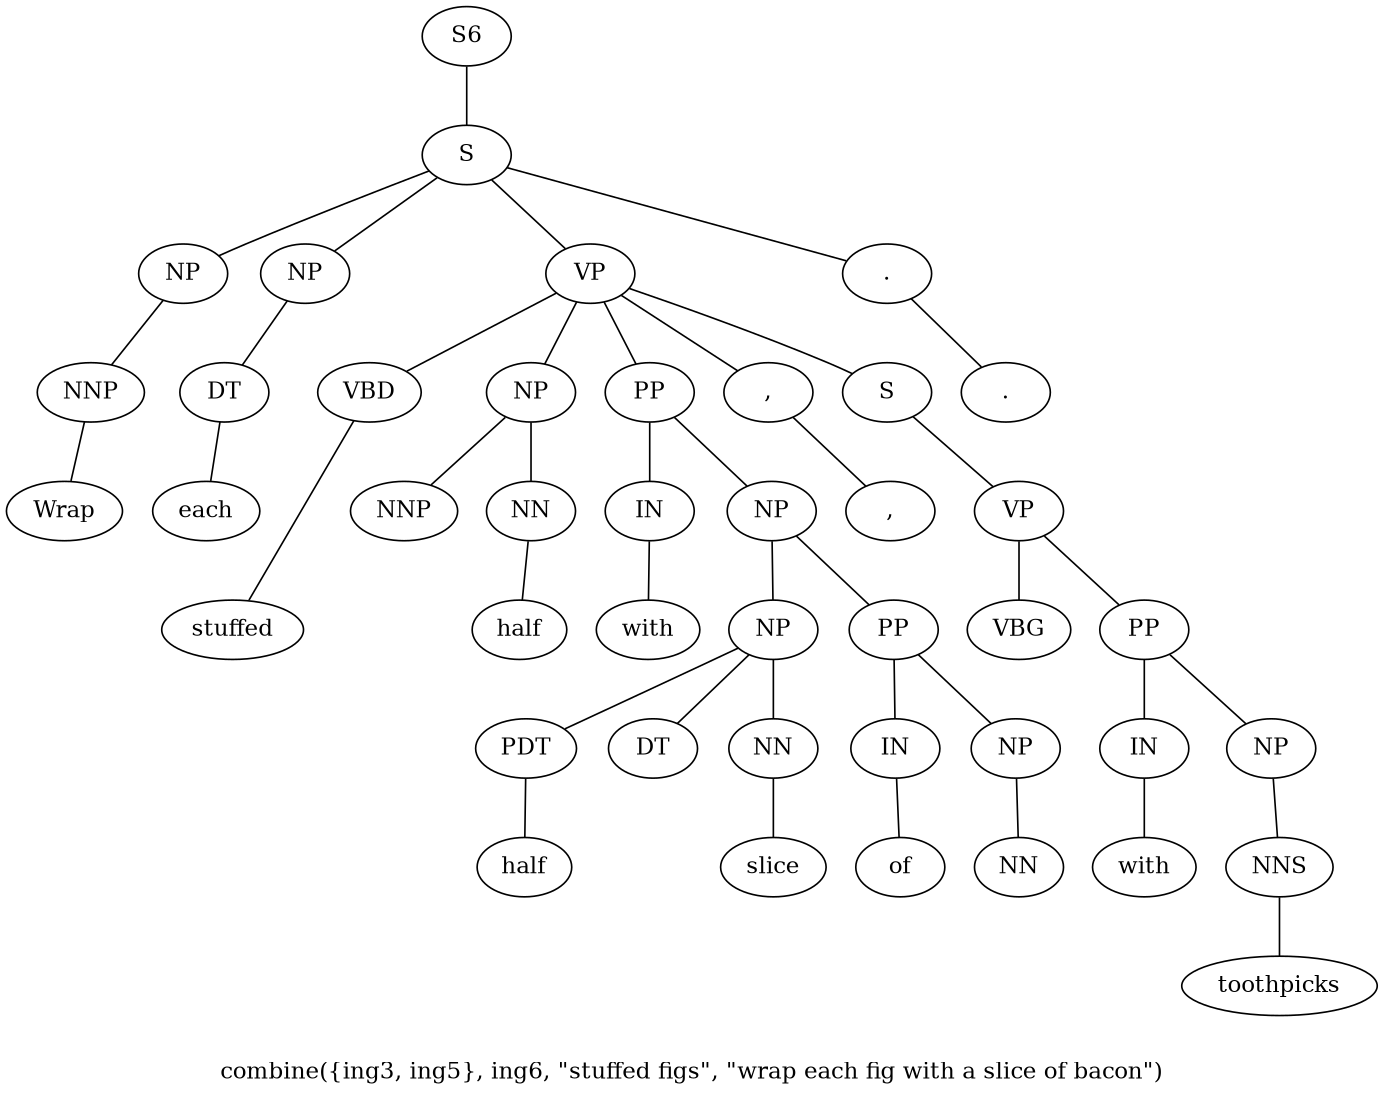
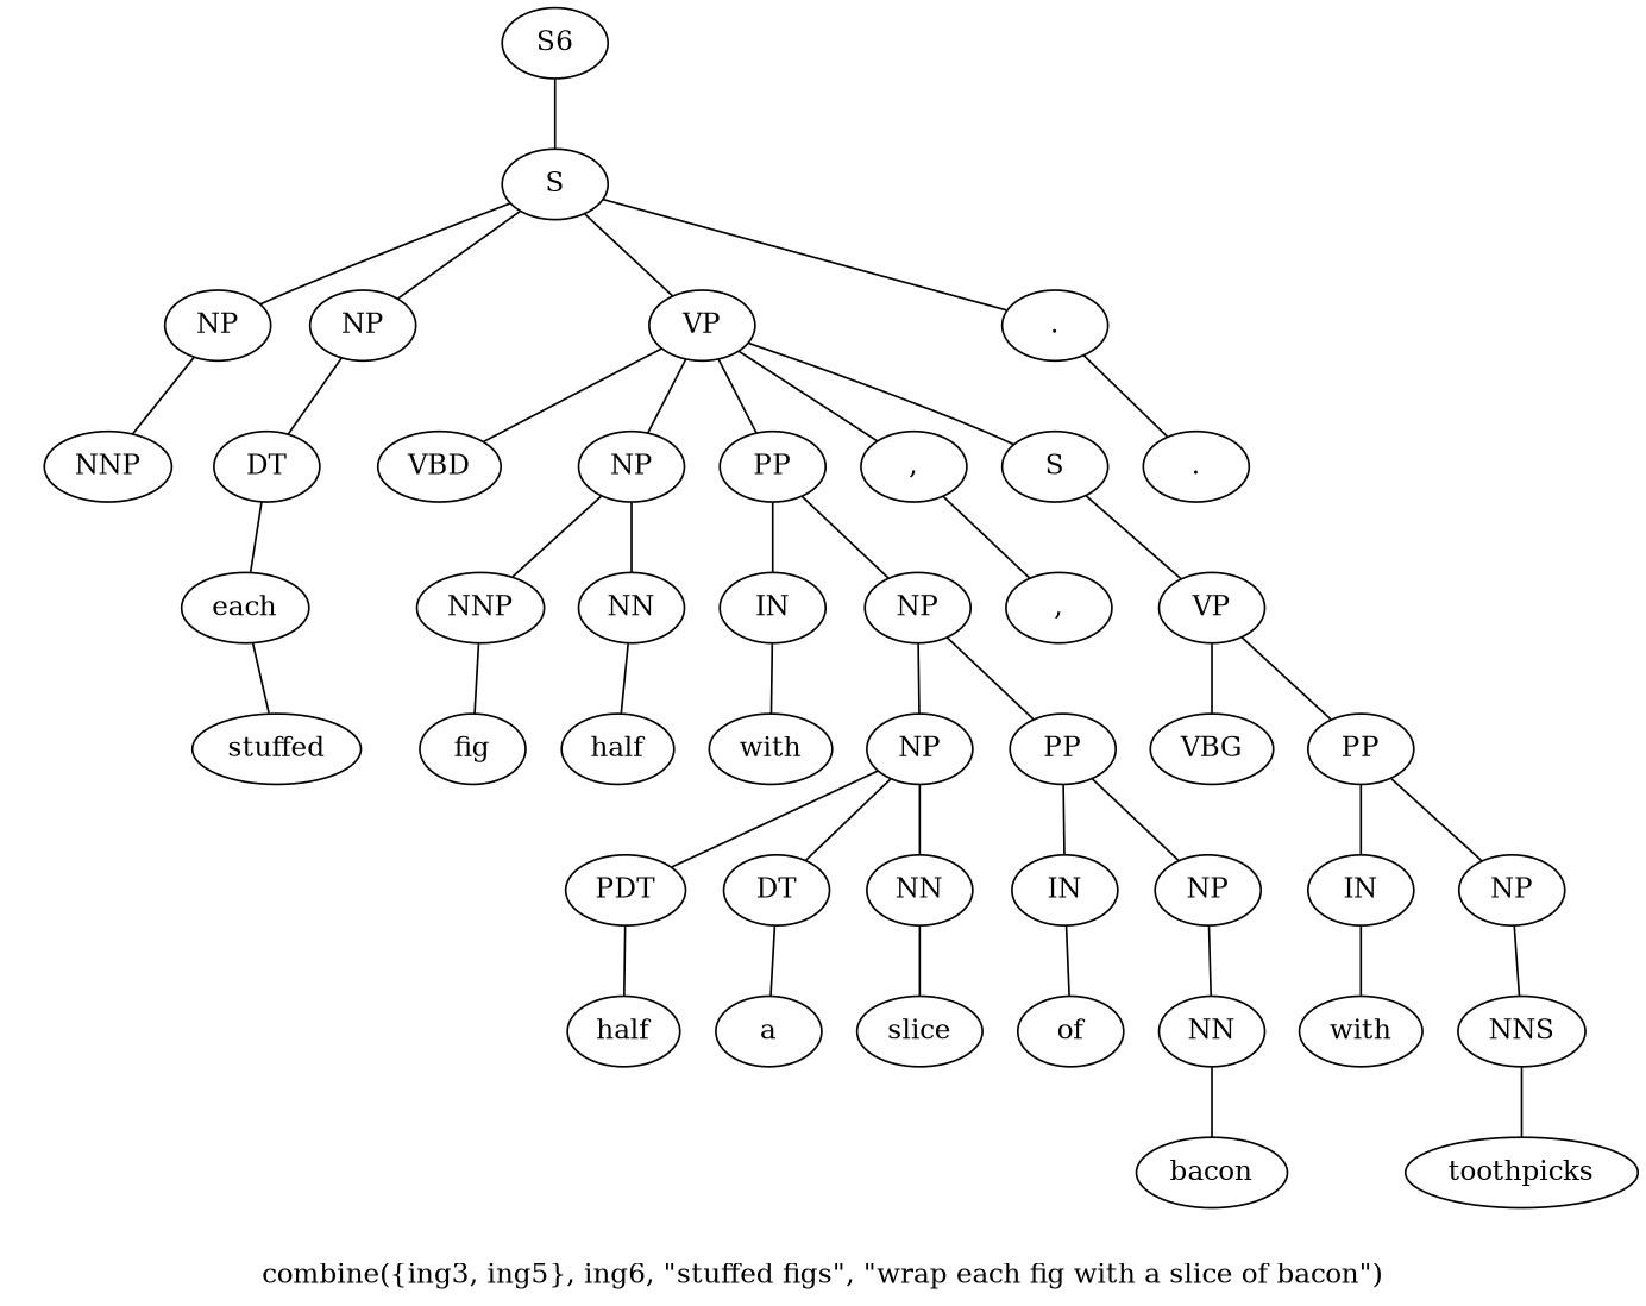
  graph {
    label="combine({ing3, ing5}, ing6, \"stuffed figs\", \"wrap each fig with a slice of bacon\")"
    n1 [label=S6]
    n2 [label=S]
    n3 [label=NP]
    n4 [label=NP]
    n5 [label=VP]
    n6 [label="."]
    n7 [label=NNP]
    n8 [label=DT]
    n9 [label=VBD]
    n10 [label=NP]
    n11 [label=PP]
    n12 [label=","]
    n13 [label=S]
    n14 [label="."]
-   n15 [label=Wrap]
    n16 [label=each]
    n17 [label=stuffed]
    n18 [label=NNP]
    n19 [label=NN]
    n20 [label=IN]
    n21 [label=NP]
    n22 [label=","]
    n23 [label=VP]
+   n24 [label=fig]
    n25 [label=half]
    n26 [label=with]
    n27 [label=NP]
    n28 [label=PP]
    n29 [label=PDT]
    n30 [label=DT]
    n31 [label=NN]
    n32 [label=IN]
    n33 [label=NP]
    n34 [label=half]
+   n35 [label=a]
    n36 [label=slice]
    n37 [label=of]
    n38 [label=NN]
+   n39 [label=bacon]
    n40 [label=VBG]
    n41 [label=PP]
    n42 [label=IN]
    n43 [label=NP]
    n44 [label=with]
    n45 [label=NNS]
    n46 [label=toothpicks]
    n1 -- n2
    n2 -- n3
    n2 -- n4
    n2 -- n5
    n2 -- n6
    n3 -- n7
    n4 -- n8
    n5 -- n9
    n5 -- n10
    n5 -- n11
    n5 -- n12
    n5 -- n13
    n6 -- n14
-   n7 -- n15
    n8 -- n16
-   n9 -- n17
+   n16 -- n17
    n10 -- n18
    n10 -- n19
    n11 -- n20
    n11 -- n21
    n12 -- n22
    n13 -- n23
+   n18 -- n24
    n19 -- n25
    n20 -- n26
    n21 -- n27
    n21 -- n28
    n23 -- n40
    n23 -- n41
    n27 -- n29
    n27 -- n30
    n27 -- n31
    n28 -- n32
    n28 -- n33
    n29 -- n34
+   n30 -- n35
    n31 -- n36
    n32 -- n37
    n33 -- n38
+   n38 -- n39
    n41 -- n42
    n41 -- n43
    n42 -- n44
    n43 -- n45
    n45 -- n46
  }
